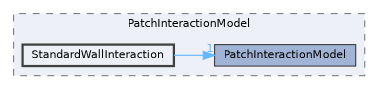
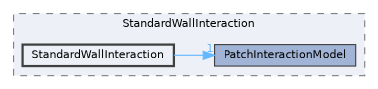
  digraph {
    compound=true
    rankdir=LR
    node [color=grey25 fontname=Helvetica fontsize=10 shape=box]
    n1 [fillcolor="#a2b4d6" height=0.2 label=PatchInteractionModel style=filled width=0.4]
    n2 [fillcolor="#edf0f7" height=0.2 label=StandardWallInteraction style="filled,bold" width=0.4]
    subgraph cluster_1 {
      bgcolor="#edf0f7"
      fontname=Helvetica
      fontsize=10
-     label=PatchInteractionModel
+     label=StandardWallInteraction
      pencolor=grey50
      style="filled,dashed"
      n1
      n2
    }
    n2 -> n1 [color=steelblue1 fontcolor=steelblue1 fontname=Helvetica fontsize=10 headlabel=1 labeldistance=1.5 labelfontname=Helvetica labelfontsize=10]
  }
